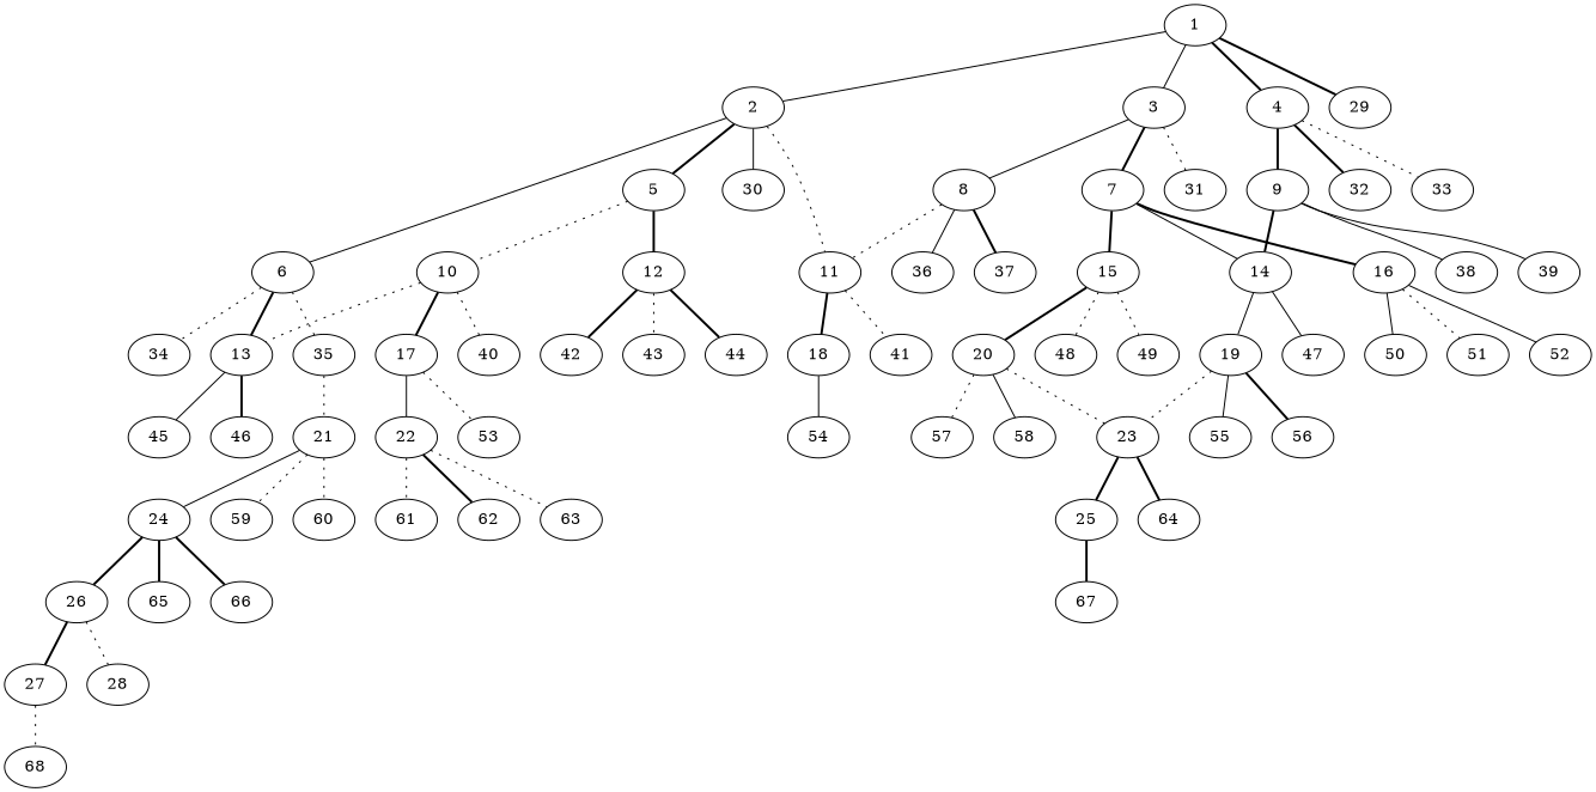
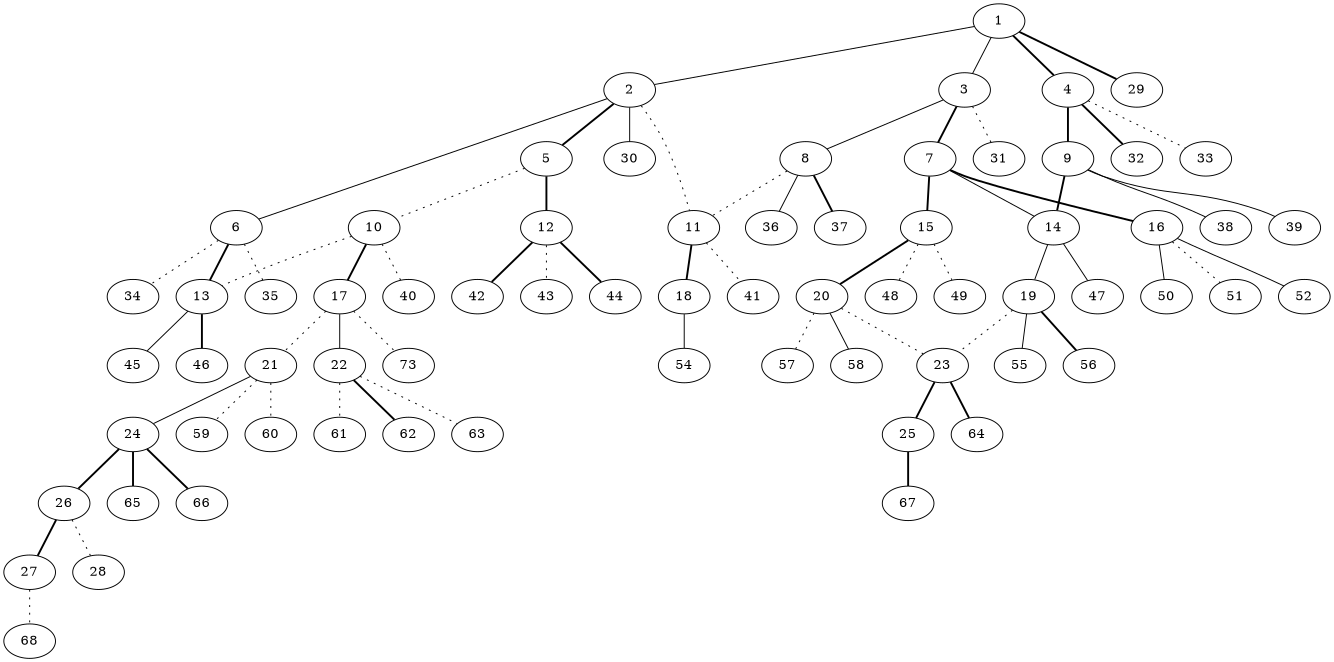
  graph {
    node [chem=H]
    edge [style=bold valence=1]
    1 [chem=C]
    2 [chem=C]
    3 [chem=C]
    4 [chem=C]
    29
    5 [chem=C]
    6 [chem=C]
    30
    11 [chem=C]
    7 [chem=C]
    8 [chem=C]
    31
    9 [chem=C]
    32
    33
    10 [chem=C]
    12 [chem=C]
    13 [chem=C]
    34
    35
    14 [chem=C]
    15 [chem=C]
    16 [chem=C]
    36
    37
    38
    39
    17 [chem=C]
    40
    18 [chem=O]
    41
    42
    43
    44
    45
    46
    19 [chem=C]
    47
    20 [chem=C]
    48
    49
    50
    51
    52
    21 [chem=C]
    22 [chem=C]
-   53
+   53 [label=73]
    54
    23 [chem=C]
    55
    56
    57
    58
    24 [chem=C]
    59
    60
    61
    62
    63
    25 [chem=O]
    64
    26 [chem=C]
    65
    66
    67
    27 [chem=O]
    28 [chem=O]
    68
    1 -- 2 [style=solid]
    1 -- 3 [style=solid]
    1 -- 4
    1 -- 29
    2 -- 5
    2 -- 6 [style=solid]
    2 -- 30 [style=solid]
    2 -- 11 [style=dotted]
    3 -- 7
    3 -- 8 [style=solid]
    3 -- 31 [style=dotted]
    4 -- 9
    4 -- 32
    4 -- 33 [style=dotted]
    5 -- 10 [style=dotted]
    5 -- 12
    6 -- 13
    6 -- 34 [style=dotted]
    6 -- 35 [style=dotted]
    11 -- 18
    11 -- 41 [style=dotted]
    7 -- 14 [style=solid]
    7 -- 15
    7 -- 16
    8 -- 11 [style=dotted]
    8 -- 36 [style=solid]
    8 -- 37
    9 -- 14
    9 -- 38 [style=solid]
    9 -- 39 [style=solid]
    10 -- 13 [style=dotted]
    10 -- 17
    10 -- 40 [style=dotted]
    12 -- 42
    12 -- 43 [style=dotted]
    12 -- 44
    13 -- 45 [style=solid]
    13 -- 46
    14 -- 19 [style=solid]
    14 -- 47 [style=solid]
    15 -- 20
    15 -- 48 [style=dotted]
    15 -- 49 [style=dotted]
    16 -- 50 [style=solid]
    16 -- 51 [style=dotted]
    16 -- 52 [style=solid]
-   35 -- 21 [style=dotted]
+   17 -- 21 [style=dotted]
    17 -- 22 [style=solid]
    17 -- 53 [style=dotted]
    18 -- 54 [style=solid]
    19 -- 23 [style=dotted]
    19 -- 55 [style=solid]
    19 -- 56
    20 -- 23 [style=dotted]
    20 -- 57 [style=dotted]
    20 -- 58 [style=solid]
    21 -- 24 [style=solid]
    21 -- 59 [style=dotted]
    21 -- 60 [style=dotted]
    22 -- 61 [style=dotted]
    22 -- 62
    22 -- 63 [style=dotted]
    23 -- 25
    23 -- 64
    24 -- 26
    24 -- 65
    24 -- 66
    25 -- 67
    26 -- 27
    26 -- 28 [style=dotted valence=2]
    27 -- 68 [style=dotted]
  }
